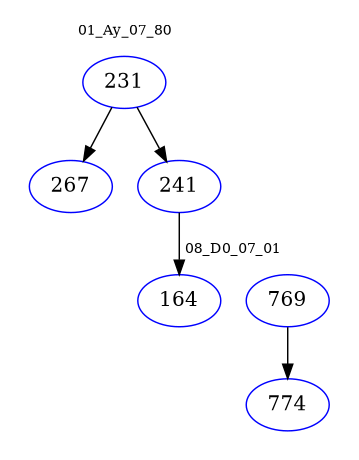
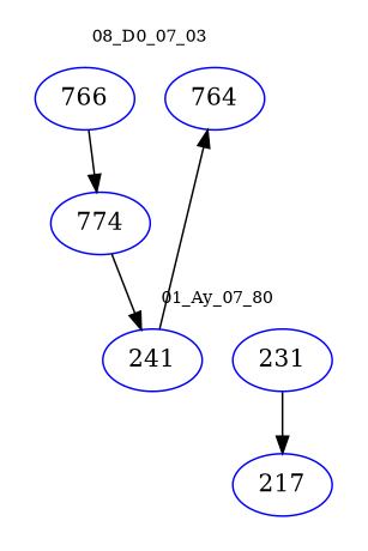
  digraph {
    node [color=blue]
    edge [color=black]
    n1 [label=231]
-   n2 [label=267]
+   n2 [label=217]
    n3 [label=241]
-   n4 [label=769]
-   n5 [label=164]
+   n4 [label=766]
+   n5 [label=764]
    n6 [label=774]
    subgraph cluster_1 {
      color=white
      fontsize=10
      label="01_Ay_07_80"
      n1
      n2
      n3
    }
    subgraph cluster_2 {
      color=white
      fontsize=10
-     label="08_D0_07_01"
+     label="08_D0_07_03"
      n4
      n5
      n6
    }
    n1 -> n2
-   n1 -> n3
+   n6 -> n3
    n3 -> n5
    n4 -> n6
  }
